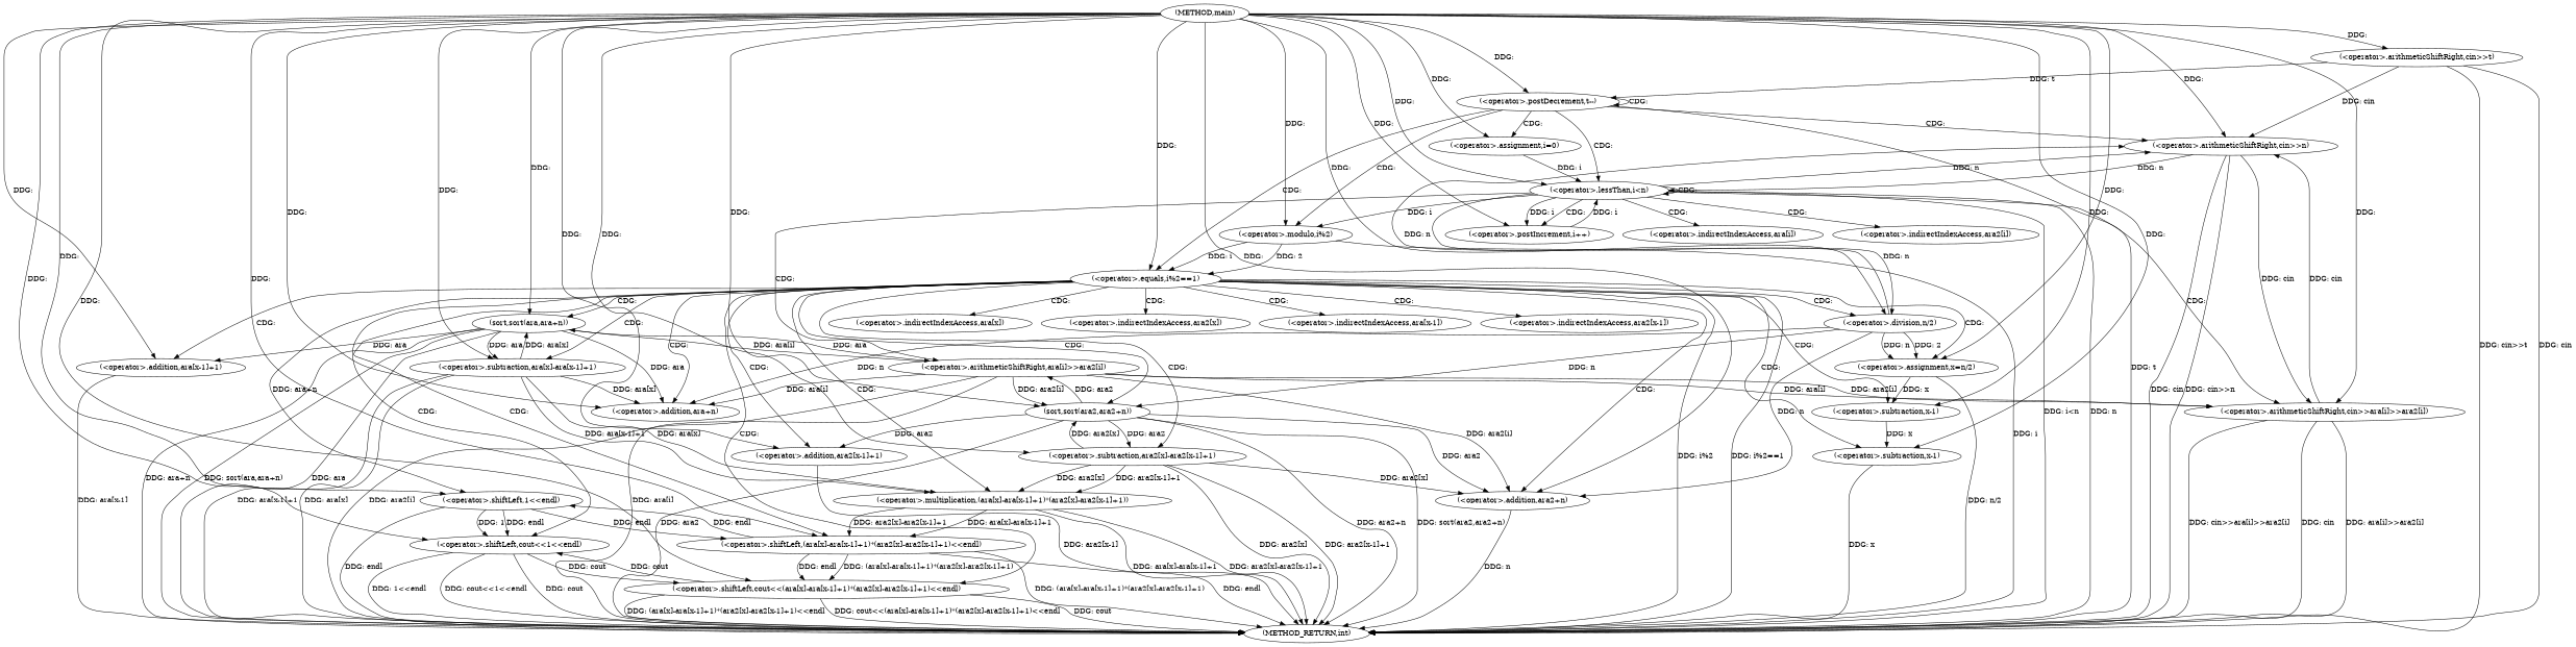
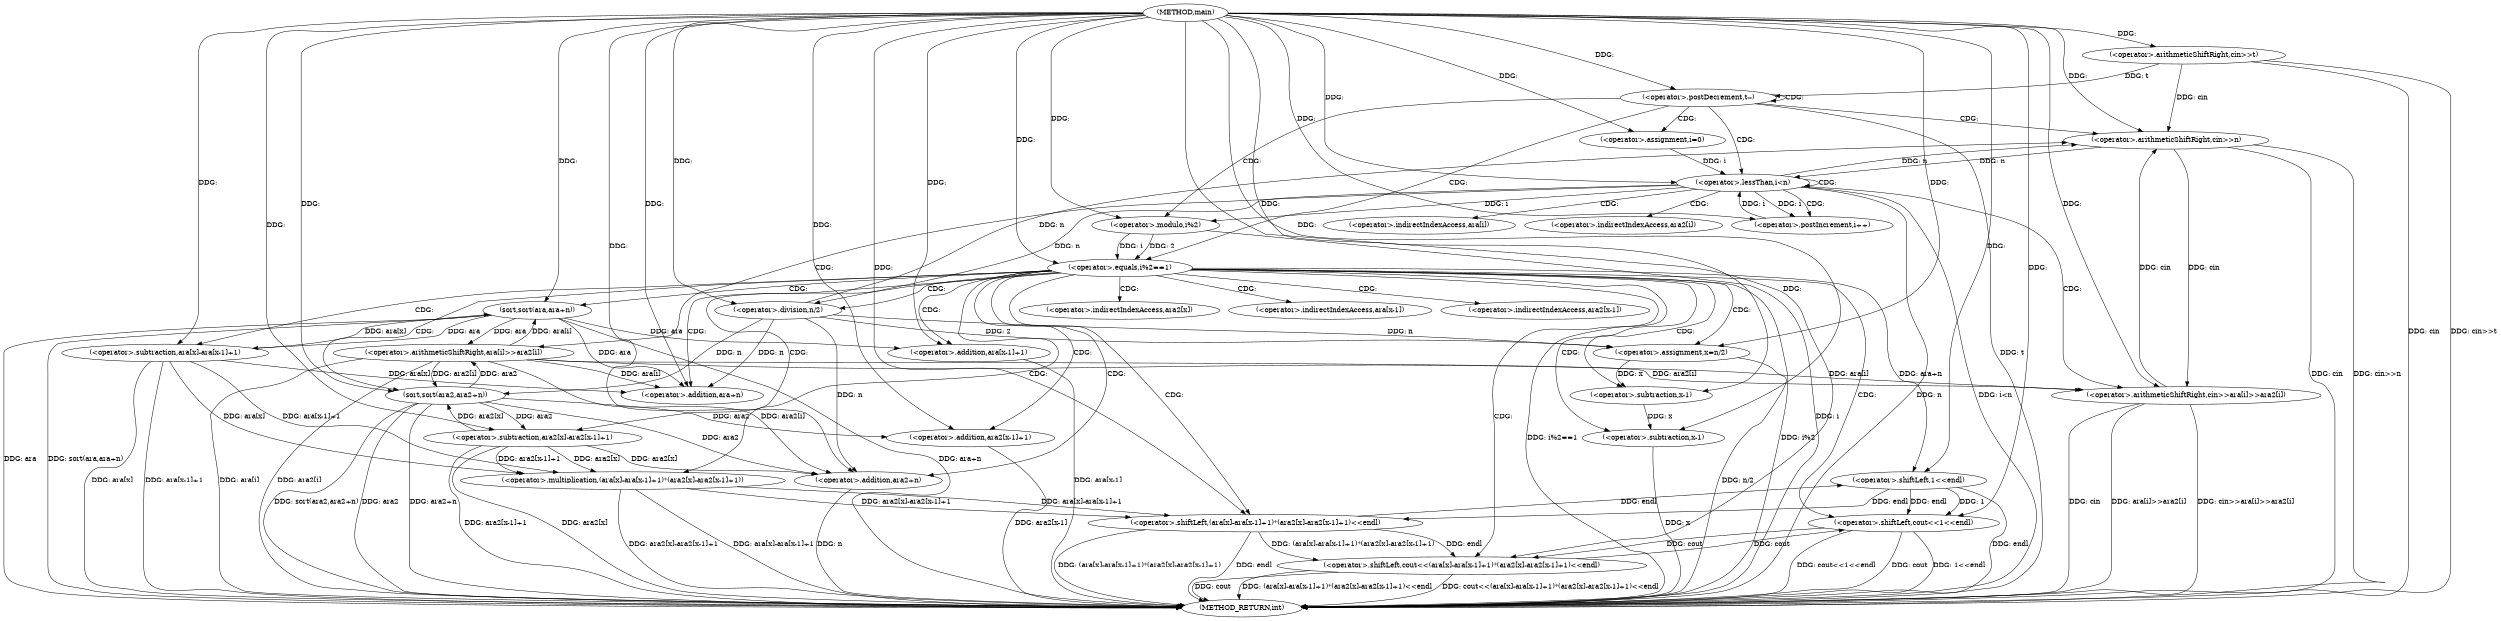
  digraph {
    n1 [label="(METHOD,main)"]
    n2 [label="(<operator>.arithmeticShiftRight,cin>>t)"]
    n3 [label="(<operator>.postDecrement,t--)"]
    n4 [label="(<operator>.arithmeticShiftRight,cin>>n)"]
    n5 [label="(<operator>.assignment,i=0)"]
    n6 [label="(<operator>.lessThan,i<n)"]
    n7 [label="(<operator>.postIncrement,i++)"]
    n8 [label="(<operator>.equals,i%2==1)"]
    n9 [label="(<operator>.shiftLeft,cout<<1<<endl)"]
    n10 [label="(<operator>.arithmeticShiftRight,cin>>ara[i]>>ara2[i])"]
    n11 [label="(<operator>.modulo,i%2)"]
    n12 [label="(<operator>.shiftLeft,1<<endl)"]
    n13 [label="(<operator>.assignment,x=n/2)"]
    n14 [label="(sort,sort(ara,ara+n))"]
    n15 [label="(sort,sort(ara2,ara2+n))"]
    n16 [label="(<operator>.shiftLeft,cout<<(ara[x]-ara[x-1]+1)*(ara2[x]-ara2[x-1]+1)<<endl)"]
    n17 [label="(<operator>.division,n/2)"]
    n18 [label="(<operator>.addition,ara+n)"]
    n19 [label="(<operator>.addition,ara2+n)"]
    n20 [label="(<operator>.shiftLeft,(ara[x]-ara[x-1]+1)*(ara2[x]-ara2[x-1]+1)<<endl)"]
    n21 [label="(<operator>.subtraction,ara[x]-ara[x-1]+1)"]
    n22 [label="(<operator>.subtraction,ara2[x]-ara2[x-1]+1)"]
    n23 [label="(<operator>.addition,ara[x-1]+1)"]
    n24 [label="(<operator>.addition,ara2[x-1]+1)"]
    n25 [label="(<operator>.subtraction,x-1)"]
    n26 [label="(<operator>.subtraction,x-1)"]
    n27 [label="(METHOD_RETURN,int)"]
    n28 [label="(<operator>.arithmeticShiftRight,ara[i]>>ara2[i])"]
    n29 [label="(<operator>.indirectIndexAccess,ara[i])"]
    n30 [label="(<operator>.indirectIndexAccess,ara2[i])"]
    n31 [label="(<operator>.multiplication,(ara[x]-ara[x-1]+1)*(ara2[x]-ara2[x-1]+1))"]
-   n32 [label="(<operator>.indirectIndexAccess,ara[x])"]
    n33 [label="(<operator>.indirectIndexAccess,ara2[x])"]
    n34 [label="(<operator>.indirectIndexAccess,ara[x-1])"]
    n35 [label="(<operator>.indirectIndexAccess,ara2[x-1])"]
    n1 -> n2 [label="DDG: "]
    n1 -> n3 [label="DDG: "]
    n1 -> n4 [label="DDG: "]
    n1 -> n5 [label="DDG: "]
    n1 -> n6 [label="DDG: "]
    n1 -> n7 [label="DDG: "]
    n1 -> n8 [label="DDG: "]
    n1 -> n9 [label="DDG: "]
    n1 -> n10 [label="DDG: "]
    n1 -> n11 [label="DDG: "]
    n1 -> n12 [label="DDG: "]
    n1 -> n13 [label="DDG: "]
    n1 -> n14 [label="DDG: "]
    n1 -> n15 [label="DDG: "]
    n1 -> n16 [label="DDG: "]
    n1 -> n17 [label="DDG: "]
    n1 -> n18 [label="DDG: "]
    n1 -> n19 [label="DDG: "]
    n1 -> n20 [label="DDG: "]
    n1 -> n21 [label="DDG: "]
    n1 -> n22 [label="DDG: "]
    n1 -> n23 [label="DDG: "]
    n1 -> n24 [label="DDG: "]
    n1 -> n25 [label="DDG: "]
    n1 -> n26 [label="DDG: "]
    n2 -> n3 [label="DDG: t"]
    n2 -> n4 [label="DDG: cin"]
    n2 -> n27 [label="DDG: cin"]
    n2 -> n27 [label="DDG: cin>>t"]
    n3 -> n3 [label="CDG: "]
    n3 -> n4 [label="CDG: "]
    n3 -> n5 [label="CDG: "]
    n3 -> n6 [label="CDG: "]
    n3 -> n8 [label="CDG: "]
    n3 -> n11 [label="CDG: "]
    n3 -> n27 [label="DDG: t"]
    n4 -> n6 [label="DDG: n"]
    n4 -> n10 [label="DDG: cin"]
    n4 -> n27 [label="DDG: cin"]
    n4 -> n27 [label="DDG: cin>>n"]
    n5 -> n6 [label="DDG: i"]
    n6 -> n4 [label="DDG: n"]
    n6 -> n6 [label="CDG: "]
    n6 -> n7 [label="DDG: i"]
    n6 -> n7 [label="CDG: "]
    n6 -> n10 [label="CDG: "]
    n6 -> n11 [label="DDG: i"]
    n6 -> n17 [label="DDG: n"]
    n6 -> n27 [label="DDG: n"]
    n6 -> n27 [label="DDG: i<n"]
    n6 -> n28 [label="CDG: "]
    n6 -> n29 [label="CDG: "]
    n6 -> n30 [label="CDG: "]
    n7 -> n6 [label="DDG: i"]
    n8 -> n9 [label="CDG: "]
    n8 -> n12 [label="DDG: ara+n"]
    n8 -> n13 [label="CDG: "]
    n8 -> n14 [label="CDG: "]
    n8 -> n15 [label="CDG: "]
    n8 -> n16 [label="CDG: "]
    n8 -> n17 [label="CDG: "]
    n8 -> n18 [label="CDG: "]
    n8 -> n19 [label="CDG: "]
    n8 -> n20 [label="CDG: "]
    n8 -> n21 [label="CDG: "]
    n8 -> n22 [label="CDG: "]
    n8 -> n23 [label="CDG: "]
    n8 -> n24 [label="CDG: "]
    n8 -> n25 [label="CDG: "]
    n8 -> n26 [label="CDG: "]
    n8 -> n27 [label="DDG: i%2"]
    n8 -> n27 [label="DDG: i%2==1"]
    n8 -> n31 [label="CDG: "]
-   n8 -> n32 [label="CDG: "]
    n8 -> n33 [label="CDG: "]
    n8 -> n34 [label="CDG: "]
    n8 -> n35 [label="CDG: "]
    n9 -> n16 [label="DDG: cout"]
    n9 -> n27 [label="DDG: cout"]
    n9 -> n27 [label="DDG: 1<<endl"]
    n9 -> n27 [label="DDG: cout<<1<<endl"]
    n10 -> n4 [label="DDG: cin"]
    n10 -> n27 [label="DDG: cin"]
    n10 -> n27 [label="DDG: ara[i]>>ara2[i]"]
    n10 -> n27 [label="DDG: cin>>ara[i]>>ara2[i]"]
    n11 -> n8 [label="DDG: 2"]
    n11 -> n8 [label="DDG: i"]
    n11 -> n27 [label="DDG: i"]
    n12 -> n9 [label="DDG: 1"]
    n12 -> n9 [label="DDG: endl"]
    n12 -> n20 [label="DDG: endl"]
    n12 -> n27 [label="DDG: endl"]
    n13 -> n25 [label="DDG: x"]
    n13 -> n27 [label="DDG: n/2"]
    n14 -> n18 [label="DDG: ara"]
    n14 -> n21 [label="DDG: ara"]
    n14 -> n23 [label="DDG: ara"]
    n14 -> n27 [label="DDG: ara"]
    n14 -> n27 [label="DDG: ara+n"]
    n14 -> n27 [label="DDG: sort(ara,ara+n)"]
    n14 -> n28 [label="DDG: ara"]
    n15 -> n19 [label="DDG: ara2"]
    n15 -> n22 [label="DDG: ara2"]
    n15 -> n24 [label="DDG: ara2"]
    n15 -> n27 [label="DDG: ara2"]
    n15 -> n27 [label="DDG: ara2+n"]
    n15 -> n27 [label="DDG: sort(ara2,ara2+n)"]
    n15 -> n28 [label="DDG: ara2"]
    n16 -> n9 [label="DDG: cout"]
    n16 -> n27 [label="DDG: cout"]
    n16 -> n27 [label="DDG: (ara[x]-ara[x-1]+1)*(ara2[x]-ara2[x-1]+1)<<endl"]
    n16 -> n27 [label="DDG: cout<<(ara[x]-ara[x-1]+1)*(ara2[x]-ara2[x-1]+1)<<endl"]
    n17 -> n4 [label="DDG: n"]
    n17 -> n13 [label="DDG: 2"]
    n17 -> n13 [label="DDG: n"]
    n17 -> n15 [label="DDG: n"]
    n17 -> n18 [label="DDG: n"]
    n17 -> n19 [label="DDG: n"]
    n19 -> n27 [label="DDG: n"]
    n20 -> n12 [label="DDG: endl"]
    n20 -> n16 [label="DDG: (ara[x]-ara[x-1]+1)*(ara2[x]-ara2[x-1]+1)"]
    n20 -> n16 [label="DDG: endl"]
    n20 -> n27 [label="DDG: (ara[x]-ara[x-1]+1)*(ara2[x]-ara2[x-1]+1)"]
    n20 -> n27 [label="DDG: endl"]
    n21 -> n14 [label="DDG: ara[x]"]
    n21 -> n18 [label="DDG: ara[x]"]
    n21 -> n27 [label="DDG: ara[x]"]
    n21 -> n27 [label="DDG: ara[x-1]+1"]
    n21 -> n31 [label="DDG: ara[x-1]+1"]
    n21 -> n31 [label="DDG: ara[x]"]
    n22 -> n15 [label="DDG: ara2[x]"]
    n22 -> n19 [label="DDG: ara2[x]"]
    n22 -> n27 [label="DDG: ara2[x]"]
    n22 -> n27 [label="DDG: ara2[x-1]+1"]
    n22 -> n31 [label="DDG: ara2[x]"]
    n22 -> n31 [label="DDG: ara2[x-1]+1"]
    n23 -> n27 [label="DDG: ara[x-1]"]
    n24 -> n27 [label="DDG: ara2[x-1]"]
    n25 -> n26 [label="DDG: x"]
    n26 -> n27 [label="DDG: x"]
    n28 -> n10 [label="DDG: ara[i]"]
    n28 -> n10 [label="DDG: ara2[i]"]
    n28 -> n14 [label="DDG: ara[i]"]
    n28 -> n15 [label="DDG: ara2[i]"]
    n28 -> n18 [label="DDG: ara[i]"]
    n28 -> n19 [label="DDG: ara2[i]"]
    n28 -> n27 [label="DDG: ara[i]"]
    n28 -> n27 [label="DDG: ara2[i]"]
    n31 -> n20 [label="DDG: ara[x]-ara[x-1]+1"]
    n31 -> n20 [label="DDG: ara2[x]-ara2[x-1]+1"]
    n31 -> n27 [label="DDG: ara[x]-ara[x-1]+1"]
    n31 -> n27 [label="DDG: ara2[x]-ara2[x-1]+1"]
  }
